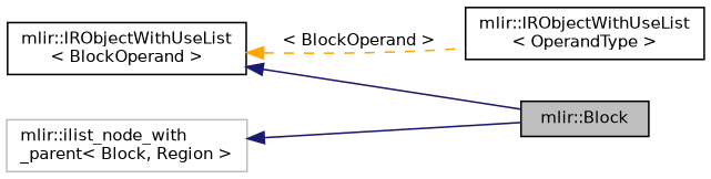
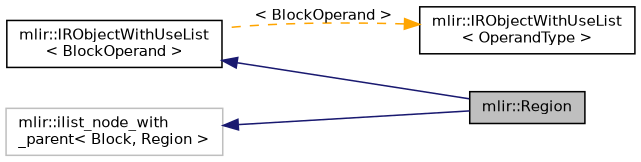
  digraph {
    rankdir=LR
    node [color=black fontname=Helvetica fontsize=10 shape=record]
    edge [color=midnightblue dir=back fontname=Helvetica fontsize=10 labelfontname=Helvetica labelfontsize=10 style=solid]
-   n1 [fillcolor=grey75 fontcolor=black height=0.2 label="mlir::Block" style=filled width=0.4]
+   n1 [fillcolor=grey75 fontcolor=black height=0.2 label="mlir::Region" style=filled width=0.4]
    n2 [height=0.2 label="mlir::IRObjectWithUseList\l\< BlockOperand \>" width=0.4]
    n3 [height=0.2 label="mlir::IRObjectWithUseList\l\< OperandType \>" width=0.4]
    n4 [color=grey75 height=0.2 label="mlir::ilist_node_with\l_parent\< Block, Region \>" width=0.4]
    n2 -> n1
-   n2 -> n3 [color=orange label=" \< BlockOperand \>" style=dashed]
+   n3 -> n2 [color=orange label=" \< BlockOperand \>" style=dashed]
    n4 -> n1
  }
